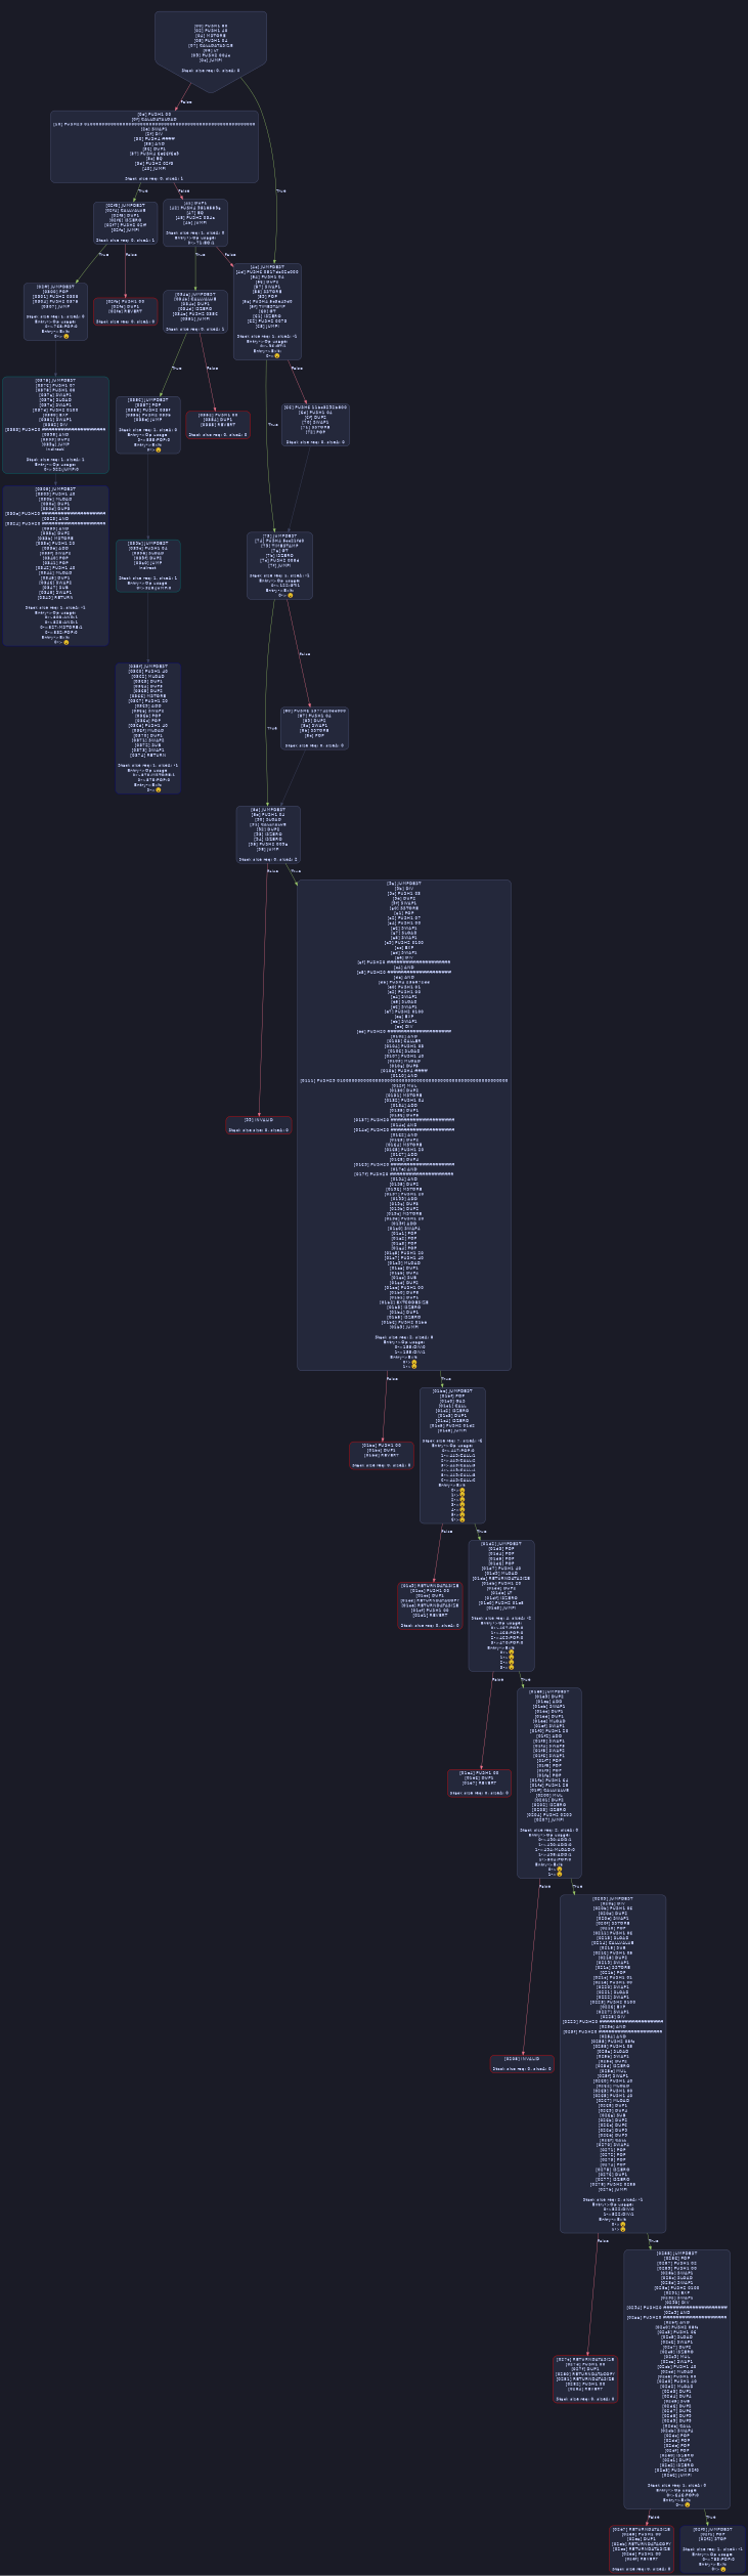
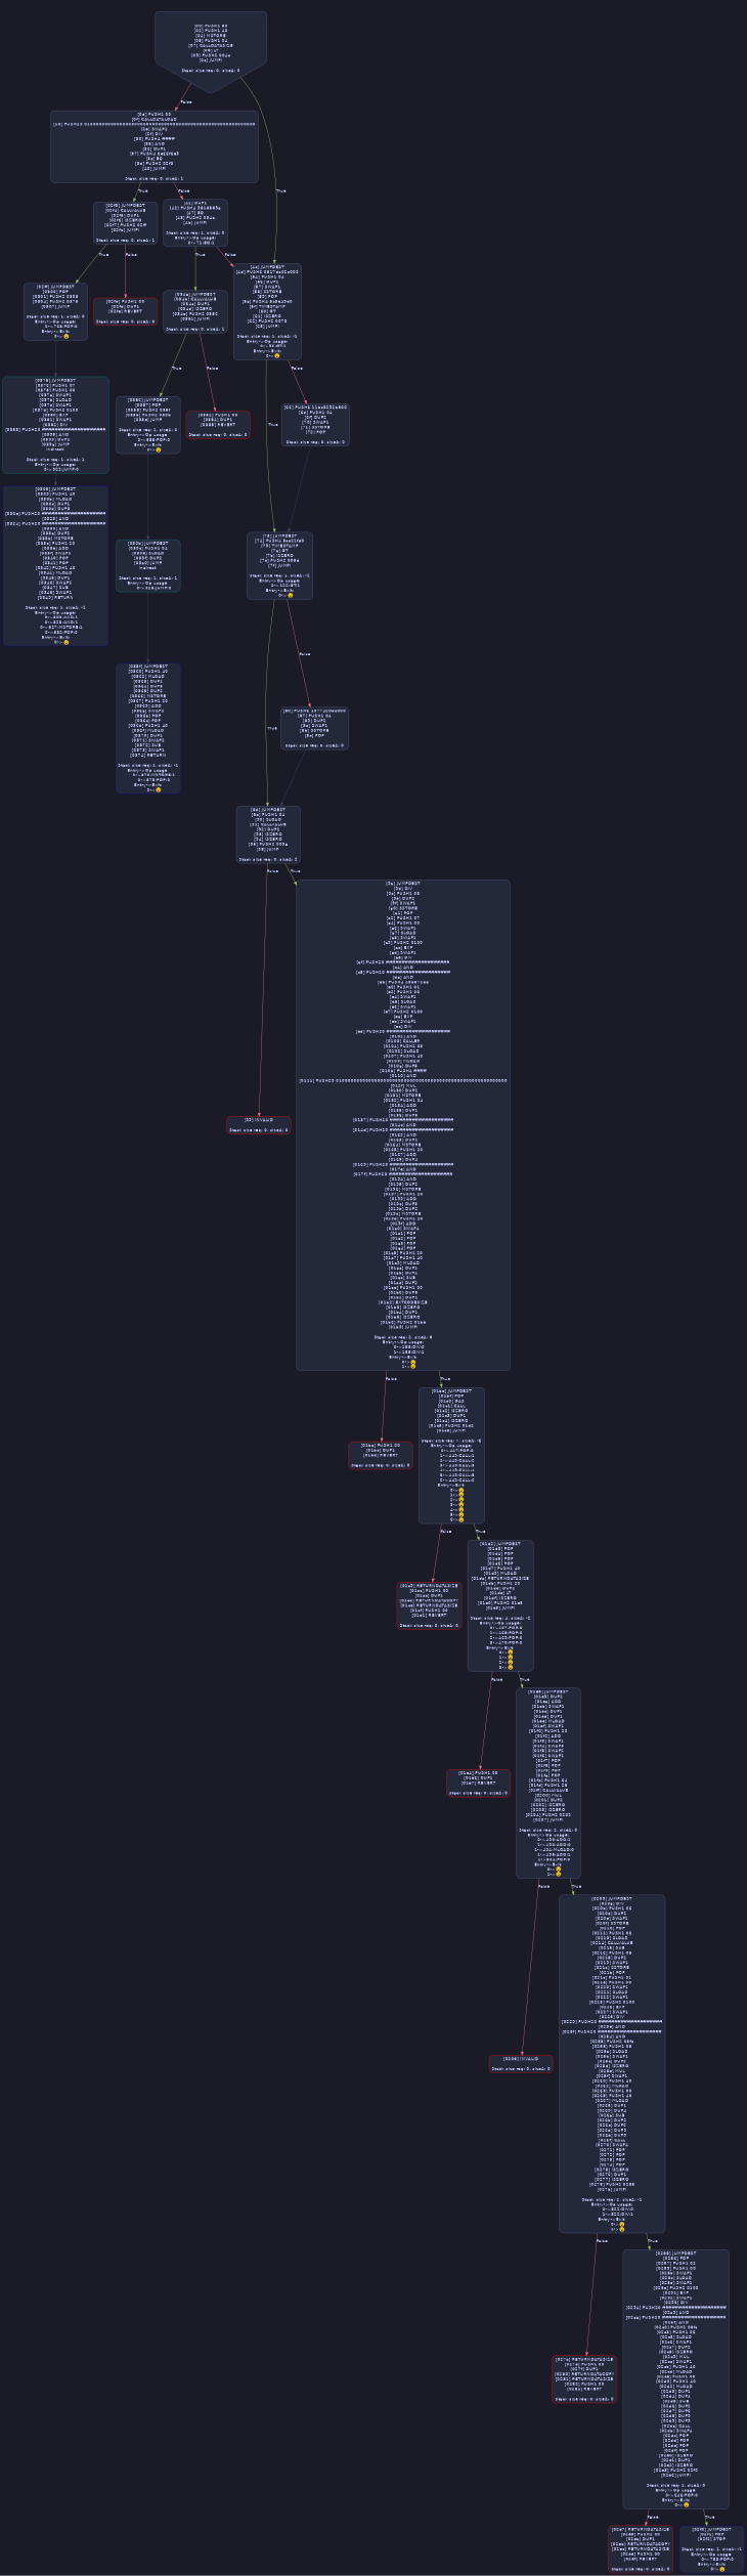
  digraph {
    bgcolor="#1a1b26"
    node [color="#565f89" fillcolor="#24283b" fontcolor="#c0caf5" fontname=Helvetica shape=box style="filled, rounded"]
    edge [color="#f7768e" fontcolor="#c0caf5" fontname=Helvetica]
    n1 [label="[00] PUSH1 80\n[02] PUSH1 40\n[04] MSTORE\n[05] PUSH1 04\n[07] CALLDATASIZE\n[08] LT\n[09] PUSH2 004c\n[0c] JUMPI\n\nStack size req: 0, sizeΔ: 0\n" shape=invhouse]
    n2 [label="[0d] PUSH1 00\n[0f] CALLDATALOAD\n[10] PUSH29 0100000000000000000000000000000000000000000000000000000000\n[2e] SWAP1\n[2f] DIV\n[30] PUSH4 ffffffff\n[35] AND\n[36] DUP1\n[37] PUSH4 6e66f6e9\n[3c] EQ\n[3d] PUSH2 02f3\n[40] JUMPI\n\nStack size req: 0, sizeΔ: 1\n"]
    n3 [label="[4c] JUMPDEST\n[4d] PUSH6 0517da02c000\n[54] PUSH1 04\n[56] DUP2\n[57] SWAP1\n[58] SSTORE\n[59] POP\n[5a] PUSH4 5c3e49d0\n[5f] TIMESTAMP\n[60] GT\n[61] ISZERO\n[62] PUSH2 0073\n[65] JUMPI\n\nStack size req: 1, sizeΔ: -1\nEntry->Op usage:\n	0->96:GT:1\nEntry->Exit:\n	0->😵\n"]
    n4 [label="[41] DUP1\n[42] PUSH4 9518589a\n[47] EQ\n[48] PUSH2 034a\n[4b] JUMPI\n\nStack size req: 1, sizeΔ: 0\nEntry->Op usage:\n	0->71:EQ:1\n"]
    n5 [label="[02f3] JUMPDEST\n[02f4] CALLVALUE\n[02f5] DUP1\n[02f6] ISZERO\n[02f7] PUSH2 02ff\n[02fa] JUMPI\n\nStack size req: 0, sizeΔ: 1\n"]
    n6 [label="[034a] JUMPDEST\n[034b] CALLVALUE\n[034c] DUP1\n[034d] ISZERO\n[034e] PUSH2 0356\n[0351] JUMPI\n\nStack size req: 0, sizeΔ: 1\n"]
    n7 [label="[66] PUSH6 11bc3292b800\n[6d] PUSH1 04\n[6f] DUP2\n[70] SWAP1\n[71] SSTORE\n[72] POP\n\nStack size req: 0, sizeΔ: 0\n"]
    n8 [label="[73] JUMPDEST\n[74] PUSH4 5cc21fd0\n[79] TIMESTAMP\n[7a] GT\n[7b] ISZERO\n[7c] PUSH2 008d\n[7f] JUMPI\n\nStack size req: 1, sizeΔ: -1\nEntry->Op usage:\n	0->122:GT:1\nEntry->Exit:\n	0->😵\n"]
    n9 [label="[80] PUSH6 1977420dc000\n[87] PUSH1 04\n[89] DUP2\n[8a] SWAP1\n[8b] SSTORE\n[8c] POP\n\nStack size req: 0, sizeΔ: 0\n"]
    n10 [label="[8d] JUMPDEST\n[8e] PUSH1 04\n[90] SLOAD\n[91] CALLVALUE\n[92] DUP2\n[93] ISZERO\n[94] ISZERO\n[95] PUSH2 009a\n[98] JUMPI\n\nStack size req: 0, sizeΔ: 2\n"]
-   n11 [color=red label="[99] INVALID\n\nStack size size: 0, sizeΔ: 0\n"]
+   n11 [color=red label="[99] INVALID\n\nStack size req: 0, sizeΔ: 0\n"]
    n12 [label="[9a] JUMPDEST\n[9b] DIV\n[9c] PUSH1 03\n[9e] DUP2\n[9f] SWAP1\n[a0] SSTORE\n[a1] POP\n[a2] PUSH1 07\n[a4] PUSH1 00\n[a6] SWAP1\n[a7] SLOAD\n[a8] SWAP1\n[a9] PUSH2 0100\n[ac] EXP\n[ad] SWAP1\n[ae] DIV\n[af] PUSH20 ffffffffffffffffffffffffffffffffffffffff\n[c4] AND\n[c5] PUSH20 ffffffffffffffffffffffffffffffffffffffff\n[da] AND\n[db] PUSH4 23b872dd\n[e0] PUSH1 01\n[e2] PUSH1 00\n[e4] SWAP1\n[e5] SLOAD\n[e6] SWAP1\n[e7] PUSH2 0100\n[ea] EXP\n[eb] SWAP1\n[ec] DIV\n[ed] PUSH20 ffffffffffffffffffffffffffffffffffffffff\n[0102] AND\n[0103] CALLER\n[0104] PUSH1 03\n[0106] SLOAD\n[0107] PUSH1 40\n[0109] MLOAD\n[010a] DUP5\n[010b] PUSH4 ffffffff\n[0110] AND\n[0111] PUSH29 0100000000000000000000000000000000000000000000000000000000\n[012f] MUL\n[0130] DUP2\n[0131] MSTORE\n[0132] PUSH1 04\n[0134] ADD\n[0135] DUP1\n[0136] DUP5\n[0137] PUSH20 ffffffffffffffffffffffffffffffffffffffff\n[014c] AND\n[014d] PUSH20 ffffffffffffffffffffffffffffffffffffffff\n[0162] AND\n[0163] DUP2\n[0164] MSTORE\n[0165] PUSH1 20\n[0167] ADD\n[0168] DUP4\n[0169] PUSH20 ffffffffffffffffffffffffffffffffffffffff\n[017e] AND\n[017f] PUSH20 ffffffffffffffffffffffffffffffffffffffff\n[0194] AND\n[0195] DUP2\n[0196] MSTORE\n[0197] PUSH1 20\n[0199] ADD\n[019a] DUP3\n[019b] DUP2\n[019c] MSTORE\n[019d] PUSH1 20\n[019f] ADD\n[01a0] SWAP4\n[01a1] POP\n[01a2] POP\n[01a3] POP\n[01a4] POP\n[01a5] PUSH1 20\n[01a7] PUSH1 40\n[01a9] MLOAD\n[01aa] DUP1\n[01ab] DUP4\n[01ac] SUB\n[01ad] DUP2\n[01ae] PUSH1 00\n[01b0] DUP8\n[01b1] DUP1\n[01b2] EXTCODESIZE\n[01b3] ISZERO\n[01b4] DUP1\n[01b5] ISZERO\n[01b6] PUSH2 01be\n[01b9] JUMPI\n\nStack size req: 2, sizeΔ: 8\nEntry->Op usage:\n	0->155:DIV:0\n	1->155:DIV:1\nEntry->Exit:\n	0->😵\n	1->😵\n"]
    n13 [color=red label="[01ba] PUSH1 00\n[01bc] DUP1\n[01bd] REVERT\n\nStack size req: 0, sizeΔ: 0\n"]
    n14 [label="[01be] JUMPDEST\n[01bf] POP\n[01c0] GAS\n[01c1] CALL\n[01c2] ISZERO\n[01c3] DUP1\n[01c4] ISZERO\n[01c5] PUSH2 01d2\n[01c8] JUMPI\n\nStack size req: 7, sizeΔ: -6\nEntry->Op usage:\n	0->447:POP:0\n	1->449:CALL:1\n	2->449:CALL:2\n	3->449:CALL:3\n	4->449:CALL:4\n	5->449:CALL:5\n	6->449:CALL:6\nEntry->Exit:\n	0->😵\n	1->😵\n	2->😵\n	3->😵\n	4->😵\n	5->😵\n	6->😵\n"]
    n15 [color=red label="[01c9] RETURNDATASIZE\n[01ca] PUSH1 00\n[01cc] DUP1\n[01cd] RETURNDATACOPY\n[01ce] RETURNDATASIZE\n[01cf] PUSH1 00\n[01d1] REVERT\n\nStack size req: 0, sizeΔ: 0\n"]
    n16 [label="[01d2] JUMPDEST\n[01d3] POP\n[01d4] POP\n[01d5] POP\n[01d6] POP\n[01d7] PUSH1 40\n[01d9] MLOAD\n[01da] RETURNDATASIZE\n[01db] PUSH1 20\n[01dd] DUP2\n[01de] LT\n[01df] ISZERO\n[01e0] PUSH2 01e8\n[01e3] JUMPI\n\nStack size req: 4, sizeΔ: -2\nEntry->Op usage:\n	0->467:POP:0\n	1->468:POP:0\n	2->469:POP:0\n	3->470:POP:0\nEntry->Exit:\n	0->😵\n	1->😵\n	2->😵\n	3->😵\n"]
    n17 [color=red label="[01e4] PUSH1 00\n[01e6] DUP1\n[01e7] REVERT\n\nStack size req: 0, sizeΔ: 0\n"]
    n18 [label="[01e8] JUMPDEST\n[01e9] DUP2\n[01ea] ADD\n[01eb] SWAP1\n[01ec] DUP1\n[01ed] DUP1\n[01ee] MLOAD\n[01ef] SWAP1\n[01f0] PUSH1 20\n[01f2] ADD\n[01f3] SWAP1\n[01f4] SWAP3\n[01f5] SWAP2\n[01f6] SWAP1\n[01f7] POP\n[01f8] POP\n[01f9] POP\n[01fa] POP\n[01fb] PUSH1 64\n[01fd] PUSH1 28\n[01ff] CALLVALUE\n[0200] MUL\n[0201] DUP2\n[0202] ISZERO\n[0203] ISZERO\n[0204] PUSH2 0209\n[0207] JUMPI\n\nStack size req: 2, sizeΔ: 0\nEntry->Op usage:\n	0->490:ADD:1\n	1->490:ADD:0\n	1->494:MLOAD:0\n	1->498:ADD:1\n	1->504:POP:0\nEntry->Exit:\n	0->😵\n	1->😵\n"]
    n19 [color=red label="[0208] INVALID\n\nStack size req: 0, sizeΔ: 0\n"]
    n20 [label="[0209] JUMPDEST\n[020a] DIV\n[020b] PUSH1 06\n[020d] DUP2\n[020e] SWAP1\n[020f] SSTORE\n[0210] POP\n[0211] PUSH1 06\n[0213] SLOAD\n[0214] CALLVALUE\n[0215] SUB\n[0216] PUSH1 05\n[0218] DUP2\n[0219] SWAP1\n[021a] SSTORE\n[021b] POP\n[021c] PUSH1 01\n[021e] PUSH1 00\n[0220] SWAP1\n[0221] SLOAD\n[0222] SWAP1\n[0223] PUSH2 0100\n[0226] EXP\n[0227] SWAP1\n[0228] DIV\n[0229] PUSH20 ffffffffffffffffffffffffffffffffffffffff\n[023e] AND\n[023f] PUSH20 ffffffffffffffffffffffffffffffffffffffff\n[0254] AND\n[0255] PUSH2 08fc\n[0258] PUSH1 05\n[025a] SLOAD\n[025b] SWAP1\n[025c] DUP2\n[025d] ISZERO\n[025e] MUL\n[025f] SWAP1\n[0260] PUSH1 40\n[0262] MLOAD\n[0263] PUSH1 00\n[0265] PUSH1 40\n[0267] MLOAD\n[0268] DUP1\n[0269] DUP4\n[026a] SUB\n[026b] DUP2\n[026c] DUP6\n[026d] DUP9\n[026e] DUP9\n[026f] CALL\n[0270] SWAP4\n[0271] POP\n[0272] POP\n[0273] POP\n[0274] POP\n[0275] ISZERO\n[0276] DUP1\n[0277] ISZERO\n[0278] PUSH2 0285\n[027b] JUMPI\n\nStack size req: 2, sizeΔ: -1\nEntry->Op usage:\n	0->522:DIV:0\n	1->522:DIV:1\nEntry->Exit:\n	0->😵\n	1->😵\n"]
    n21 [color=red label="[027c] RETURNDATASIZE\n[027d] PUSH1 00\n[027f] DUP1\n[0280] RETURNDATACOPY\n[0281] RETURNDATASIZE\n[0282] PUSH1 00\n[0284] REVERT\n\nStack size req: 0, sizeΔ: 0\n"]
    n22 [label="[0285] JUMPDEST\n[0286] POP\n[0287] PUSH1 02\n[0289] PUSH1 00\n[028b] SWAP1\n[028c] SLOAD\n[028d] SWAP1\n[028e] PUSH2 0100\n[0291] EXP\n[0292] SWAP1\n[0293] DIV\n[0294] PUSH20 ffffffffffffffffffffffffffffffffffffffff\n[02a9] AND\n[02aa] PUSH20 ffffffffffffffffffffffffffffffffffffffff\n[02bf] AND\n[02c0] PUSH2 08fc\n[02c3] PUSH1 06\n[02c5] SLOAD\n[02c6] SWAP1\n[02c7] DUP2\n[02c8] ISZERO\n[02c9] MUL\n[02ca] SWAP1\n[02cb] PUSH1 40\n[02cd] MLOAD\n[02ce] PUSH1 00\n[02d0] PUSH1 40\n[02d2] MLOAD\n[02d3] DUP1\n[02d4] DUP4\n[02d5] SUB\n[02d6] DUP2\n[02d7] DUP6\n[02d8] DUP9\n[02d9] DUP9\n[02da] CALL\n[02db] SWAP4\n[02dc] POP\n[02dd] POP\n[02de] POP\n[02df] POP\n[02e0] ISZERO\n[02e1] DUP1\n[02e2] ISZERO\n[02e3] PUSH2 02f0\n[02e6] JUMPI\n\nStack size req: 1, sizeΔ: 0\nEntry->Op usage:\n	0->646:POP:0\nEntry->Exit:\n	0->😵\n"]
    n23 [color=red label="[02e7] RETURNDATASIZE\n[02e8] PUSH1 00\n[02ea] DUP1\n[02eb] RETURNDATACOPY\n[02ec] RETURNDATASIZE\n[02ed] PUSH1 00\n[02ef] REVERT\n\nStack size req: 0, sizeΔ: 0\n"]
    n24 [color=darkblue label="[02f0] JUMPDEST\n[02f1] POP\n[02f2] STOP\n\nStack size req: 1, sizeΔ: -1\nEntry->Op usage:\n	0->753:POP:0\nEntry->Exit:\n	0->😵\n"]
    n25 [color=red label="[02fb] PUSH1 00\n[02fd] DUP1\n[02fe] REVERT\n\nStack size req: 0, sizeΔ: 0\n"]
    n26 [label="[02ff] JUMPDEST\n[0300] POP\n[0301] PUSH2 0308\n[0304] PUSH2 0375\n[0307] JUMP\n\nStack size req: 1, sizeΔ: 0\nEntry->Op usage:\n	0->768:POP:0\nEntry->Exit:\n	0->😵\n"]
    n27 [color=teal label="[0375] JUMPDEST\n[0376] PUSH1 07\n[0378] PUSH1 00\n[037a] SWAP1\n[037b] SLOAD\n[037c] SWAP1\n[037d] PUSH2 0100\n[0380] EXP\n[0381] SWAP1\n[0382] DIV\n[0383] PUSH20 ffffffffffffffffffffffffffffffffffffffff\n[0398] AND\n[0399] DUP2\n[039a] JUMP\nIndirect!\n\nStack size req: 1, sizeΔ: 1\nEntry->Op usage:\n	0->922:JUMP:0\n"]
    n28 [color=darkblue label="[0308] JUMPDEST\n[0309] PUSH1 40\n[030b] MLOAD\n[030c] DUP1\n[030d] DUP3\n[030e] PUSH20 ffffffffffffffffffffffffffffffffffffffff\n[0323] AND\n[0324] PUSH20 ffffffffffffffffffffffffffffffffffffffff\n[0339] AND\n[033a] DUP2\n[033b] MSTORE\n[033c] PUSH1 20\n[033e] ADD\n[033f] SWAP2\n[0340] POP\n[0341] POP\n[0342] PUSH1 40\n[0344] MLOAD\n[0345] DUP1\n[0346] SWAP2\n[0347] SUB\n[0348] SWAP1\n[0349] RETURN\n\nStack size req: 1, sizeΔ: -1\nEntry->Op usage:\n	0->803:AND:1\n	0->825:AND:1\n	0->827:MSTORE:1\n	0->832:POP:0\nEntry->Exit:\n	0->😵\n"]
    n29 [color=red label="[0352] PUSH1 00\n[0354] DUP1\n[0355] REVERT\n\nStack size req: 0, sizeΔ: 0\n"]
    n30 [label="[0356] JUMPDEST\n[0357] POP\n[0358] PUSH2 035f\n[035b] PUSH2 039b\n[035e] JUMP\n\nStack size req: 1, sizeΔ: 0\nEntry->Op usage:\n	0->855:POP:0\nEntry->Exit:\n	0->😵\n"]
    n31 [color=teal label="[039b] JUMPDEST\n[039c] PUSH1 04\n[039e] SLOAD\n[039f] DUP2\n[03a0] JUMP\nIndirect!\n\nStack size req: 1, sizeΔ: 1\nEntry->Op usage:\n	0->928:JUMP:0\n"]
    n32 [color=darkblue label="[035f] JUMPDEST\n[0360] PUSH1 40\n[0362] MLOAD\n[0363] DUP1\n[0364] DUP3\n[0365] DUP2\n[0366] MSTORE\n[0367] PUSH1 20\n[0369] ADD\n[036a] SWAP2\n[036b] POP\n[036c] POP\n[036d] PUSH1 40\n[036f] MLOAD\n[0370] DUP1\n[0371] SWAP2\n[0372] SUB\n[0373] SWAP1\n[0374] RETURN\n\nStack size req: 1, sizeΔ: -1\nEntry->Op usage:\n	0->870:MSTORE:1\n	0->875:POP:0\nEntry->Exit:\n	0->😵\n"]
    n1 -> n2 [label=False]
    n1 -> n3 [color="#9ece6a" label=True]
    n2 -> n4 [label=False]
    n2 -> n5 [color="#9ece6a" label=True]
    n3 -> n7 [label=False]
    n3 -> n8 [color="#9ece6a" label=True]
    n4 -> n3 [label=False]
    n4 -> n6 [color="#9ece6a" label=True]
    n5 -> n25 [label=False]
    n5 -> n26 [color="#9ece6a" label=True]
    n6 -> n29 [label=False]
    n6 -> n30 [color="#9ece6a" label=True]
    n7 -> n8 [color="#414868"]
    n8 -> n9 [label=False]
    n8 -> n10 [color="#9ece6a" label=True]
    n9 -> n10 [color="#414868"]
    n10 -> n11 [label=False]
    n10 -> n12 [color="#9ece6a" label=True]
    n12 -> n13 [label=False]
    n12 -> n14 [color="#9ece6a" label=True]
    n14 -> n15 [label=False]
    n14 -> n16 [color="#9ece6a" label=True]
    n16 -> n17 [label=False]
    n16 -> n18 [color="#9ece6a" label=True]
    n18 -> n19 [label=False]
    n18 -> n20 [color="#9ece6a" label=True]
    n20 -> n21 [label=False]
    n20 -> n22 [color="#9ece6a" label=True]
    n22 -> n23 [label=False]
    n22 -> n24 [color="#9ece6a" label=True]
    n26 -> n27 [color="#414868"]
    n27 -> n28 [color="#414868"]
    n30 -> n31 [color="#414868"]
    n31 -> n32 [color="#414868"]
  }
